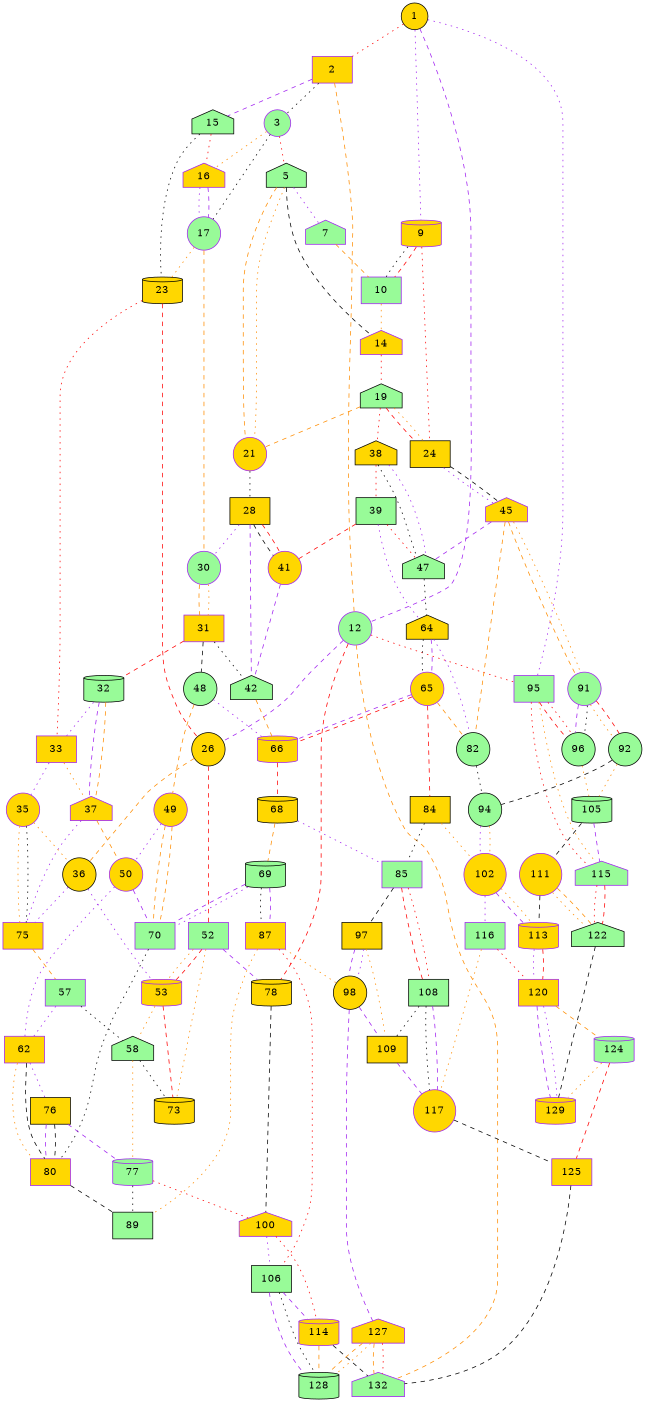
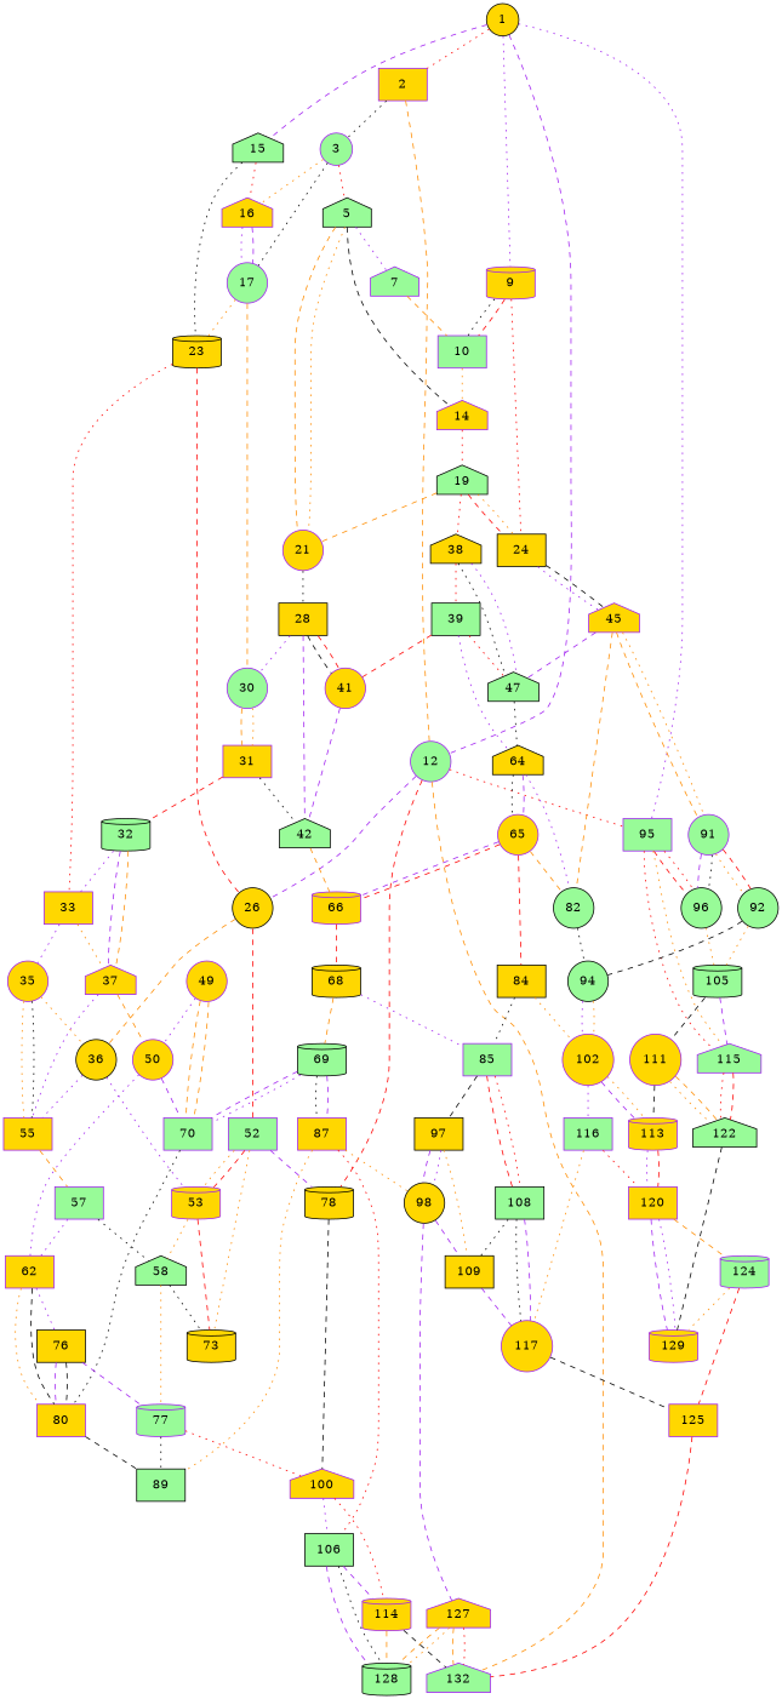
  graph {
    node [color=purple fillcolor=gold shape=box style=filled]
    edge [color=purple style=dotted]
    1 [color=black shape=circle super="+8"]
    2 [super="+13"]
    9 [shape=cylinder]
    12 [fillcolor=palegreen shape=circle super="+79"]
    95 [fillcolor=palegreen]
    3 [fillcolor=palegreen shape=circle super="+4"]
    15 [color=black fillcolor=palegreen shape=house]
    10 [fillcolor=palegreen super="+11"]
    24 [color=black]
    26 [color=black shape=circle super="+27"]
    78 [color=black shape=cylinder]
    132 [fillcolor=palegreen shape=house super="+134"]
    96 [color=black fillcolor=palegreen shape=circle super="+104"]
    115 [fillcolor=palegreen shape=house]
    5 [color=black fillcolor=palegreen shape=house super="+6"]
    16 [shape=house]
    17 [fillcolor=palegreen shape=circle super="+22"]
    23 [color=black shape=cylinder super="+25"]
    7 [fillcolor=palegreen shape=house]
    14 [shape=house super="+18"]
    21 [shape=circle]
    30 [fillcolor=palegreen shape=circle]
    19 [color=black fillcolor=palegreen shape=house super="+20"]
    28 [color=black super="+29"]
    45 [shape=house super="+46"]
    36 [color=black shape=circle super="+54"]
    52 [fillcolor=palegreen super="+74"]
    100 [shape=house super="+101"]
    38 [color=black shape=house]
    33 [super="+34"]
    31 [super="+44"]
    39 [color=black fillcolor=palegreen super="+40"]
    47 [color=black fillcolor=palegreen shape=house super="+60"]
    41 [shape=circle]
    42 [color=black fillcolor=palegreen shape=house super="+43"]
    37 [shape=house super="+51"]
    35 [shape=circle]
    82 [color=black fillcolor=palegreen shape=circle super="+90"]
    91 [fillcolor=palegreen shape=circle]
-   55 [super="+56" label=75]
+   55 [super="+56"]
    53 [shape=cylinder super="+59"]
    73 [color=black shape=cylinder]
    66 [shape=cylinder super="+67"]
    32 [color=black fillcolor=palegreen shape=cylinder]
-   48 [color=black fillcolor=palegreen shape=circle]
    49 [shape=circle]
    50 [shape=circle super="+61"]
    57 [fillcolor=palegreen]
    58 [color=black fillcolor=palegreen shape=house super="+75"]
    70 [fillcolor=palegreen super="+71"]
    62 [super="+63"]
    64 [color=black shape=house super="+72"]
    65 [shape=circle super="+83"]
    68 [color=black shape=cylinder]
    94 [color=black fillcolor=palegreen shape=circle]
    92 [color=black fillcolor=palegreen shape=circle super="+93"]
    80 [super="+81"]
    76 [color=black]
    77 [fillcolor=palegreen shape=cylinder super="+99"]
    89 [color=black fillcolor=palegreen]
    84 [color=black]
    85 [fillcolor=palegreen super="+86"]
    102 [shape=circle super="+103"]
    69 [color=black fillcolor=palegreen shape=cylinder]
    87 [super="+88"]
    97 [color=black]
    108 [color=black fillcolor=palegreen]
    98 [color=black shape=circle super="+123"]
    106 [color=black fillcolor=palegreen super="+107"]
    114 [shape=cylinder super="+130"]
    113 [shape=cylinder]
    116 [fillcolor=palegreen]
    109 [color=black super="+119"]
    117 [shape=circle super="+118"]
    127 [shape=house]
    128 [color=black fillcolor=palegreen shape=cylinder]
    105 [color=black fillcolor=palegreen shape=cylinder super="+110"]
    111 [shape=circle super="+112"]
    122 [color=black fillcolor=palegreen shape=house super="+126"]
    120 [super="+121"]
    125 [super="+131"]
    129 [shape=cylinder]
    124 [fillcolor=palegreen shape=cylinder super="+133"]
    1 -- 2 [color=red]
    1 -- 9
    1 -- 12 [style=dashed]
    1 -- 95
    2 -- 12 [color=darkorange style=dashed]
    2 -- 3 [color=black]
-   2 -- 15 [style=dashed]
+   1 -- 15 [style=dashed]
    9 -- 10 [color=black]
    9 -- 10 [color=red style=dashed]
    9 -- 24 [color=red]
    12 -- 95 [color=red]
    12 -- 26 [style=dashed]
    12 -- 78 [color=red style=dashed]
    12 -- 132 [color=darkorange style=dashed]
    95 -- 96 [color=red style=dashed]
    95 -- 96 [color=red]
    95 -- 115 [color=red]
    95 -- 115 [color=darkorange]
    3 -- 5 [color=red]
    3 -- 16 [color=darkorange]
    3 -- 17 [color=black]
    15 -- 16 [color=red]
    15 -- 23 [color=black]
    10 -- 14 [color=darkorange weight=2]
    24 -- 45
    24 -- 45 [color=black style=dashed]
    26 -- 36 [color=darkorange style=dashed]
    26 -- 52 [color=red style=dashed]
    78 -- 100 [color=black style=dashed]
    96 -- 105 [color=darkorange]
    115 -- 122 [color=red]
    115 -- 122 [color=red style=dashed]
    5 -- 7
    5 -- 14 [color=black style=dashed]
    5 -- 21 [color=darkorange style=dashed]
    5 -- 21 [color=darkorange]
    16 -- 17
    16 -- 17 [style=dashed]
    17 -- 23 [color=darkorange]
    17 -- 30 [color=darkorange style=dashed]
    23 -- 26 [color=red style=dashed]
    23 -- 33 [color=red]
    7 -- 10 [color=darkorange style=dashed]
    14 -- 19 [color=red]
    21 -- 28 [color=black]
    30 -- 31 [color=darkorange style=dashed]
    30 -- 31 [color=darkorange]
    19 -- 24 [color=red style=dashed]
    19 -- 24 [color=darkorange]
    19 -- 21 [color=darkorange style=dashed]
    19 -- 38 [color=red]
    28 -- 30
    28 -- 41 [color=black style=dashed]
    28 -- 41 [color=red style=dashed]
    28 -- 42 [style=dashed]
    45 -- 47 [style=dashed]
    45 -- 82 [color=darkorange style=dashed]
    45 -- 91 [color=darkorange style=dashed]
    45 -- 91 [color=darkorange]
    36 -- 55
    36 -- 53
    52 -- 78 [style=dashed]
    52 -- 53 [color=darkorange]
    52 -- 53 [color=red style=dashed]
    52 -- 73 [color=darkorange]
    100 -- 106
    100 -- 114 [color=red]
    38 -- 39 [color=red]
    38 -- 47 [color=black]
    38 -- 47
    33 -- 37 [color=darkorange]
    33 -- 35
    31 -- 42 [color=black]
    31 -- 32 [color=red style=dashed]
-   31 -- 48 [color=black style=dashed]
    39 -- 47 [color=red]
    39 -- 41 [color=red style=dashed]
    39 -- 64
    47 -- 64 [color=black]
    41 -- 42 [style=dashed]
    42 -- 66 [color=darkorange style=dashed]
    37 -- 55
    37 -- 50 [color=darkorange style=dashed]
    35 -- 36 [color=darkorange]
    35 -- 55 [color=darkorange]
    35 -- 55 [color=black]
    82 -- 94 [color=black]
    91 -- 96 [style=dashed]
    91 -- 96 [color=black]
    91 -- 92 [color=darkorange]
    91 -- 92 [color=red style=dashed]
    55 -- 57 [color=darkorange style=dashed]
    53 -- 73 [color=red style=dashed]
    53 -- 58 [color=darkorange]
    66 -- 68 [color=red style=dashed]
    32 -- 33
    32 -- 37 [style=dashed]
    32 -- 37 [color=darkorange style=dashed]
-   48 -- 66
-   48 -- 49 [color=darkorange style=dashed]
    49 -- 50
    49 -- 70 [color=darkorange style=dashed]
    49 -- 70 [color=darkorange style=dashed]
    50 -- 70 [style=dashed]
    50 -- 62
    57 -- 58 [color=black]
    57 -- 62
    58 -- 73 [color=black]
    58 -- 77 [color=darkorange]
    70 -- 80 [color=black]
    62 -- 80 [color=darkorange]
    62 -- 80 [color=black style=dashed]
    62 -- 76
    64 -- 82
    64 -- 65 [color=black]
    64 -- 65 [style=dashed]
    65 -- 82 [color=darkorange style=dashed]
    65 -- 66 [style=dashed]
    65 -- 66 [color=red style=dashed]
    65 -- 84 [color=red style=dashed]
    68 -- 85
    68 -- 69 [color=darkorange style=dashed]
    94 -- 102
    94 -- 102 [color=darkorange]
    92 -- 94 [color=black style=dashed]
    92 -- 105 [color=darkorange]
    80 -- 89 [color=black style=dashed]
    76 -- 80 [style=dashed]
    76 -- 80 [color=black style=dashed]
    76 -- 77 [style=dashed]
    77 -- 100 [color=red]
    77 -- 89 [color=black]
    84 -- 85 [color=black]
    84 -- 102 [color=darkorange]
    85 -- 97 [color=black style=dashed]
    85 -- 108 [color=red style=dashed]
    85 -- 108 [color=red]
    102 -- 113 [style=dashed]
    102 -- 113 [color=darkorange]
    102 -- 116
    69 -- 70 [style=dashed]
    69 -- 70
    69 -- 87 [color=black]
    69 -- 87 [style=dashed]
    87 -- 89 [color=darkorange]
    87 -- 98 [color=darkorange]
    87 -- 106 [color=red]
    97 -- 98 [style=dashed]
    97 -- 98
    97 -- 109 [color=darkorange]
    108 -- 109 [color=black]
    108 -- 117 [color=black]
    108 -- 117 [style=dashed]
    98 -- 109 [style=dashed]
    98 -- 127 [style=dashed]
    106 -- 114 [style=dashed]
    106 -- 128 [style=dashed]
    106 -- 128 [color=black]
    114 -- 132 [color=black style=dashed]
    114 -- 128 [color=darkorange style=dashed]
    113 -- 120
    113 -- 120 [color=red style=dashed]
    116 -- 117 [color=darkorange]
    116 -- 120 [color=red]
    109 -- 117 [style=dashed]
    117 -- 125 [color=black style=dashed]
    127 -- 132 [color=darkorange style=dashed]
    127 -- 132 [color=red]
    127 -- 128 [color=darkorange style=dashed]
    127 -- 128 [color=darkorange]
    105 -- 115 [style=dashed]
    105 -- 111 [color=black style=dashed]
    111 -- 113 [color=black style=dashed]
    111 -- 122 [color=darkorange weight=2]
    111 -- 122 [color=darkorange style=dashed]
    122 -- 129 [color=black style=dashed]
    120 -- 129 [style=dashed]
    120 -- 129
    120 -- 124 [color=darkorange style=dashed]
-   125 -- 132 [color=black style=dashed]
+   125 -- 132 [color=red style=dashed]
    124 -- 125 [color=red style=dashed weight=2]
    124 -- 129 [color=darkorange]
  }
